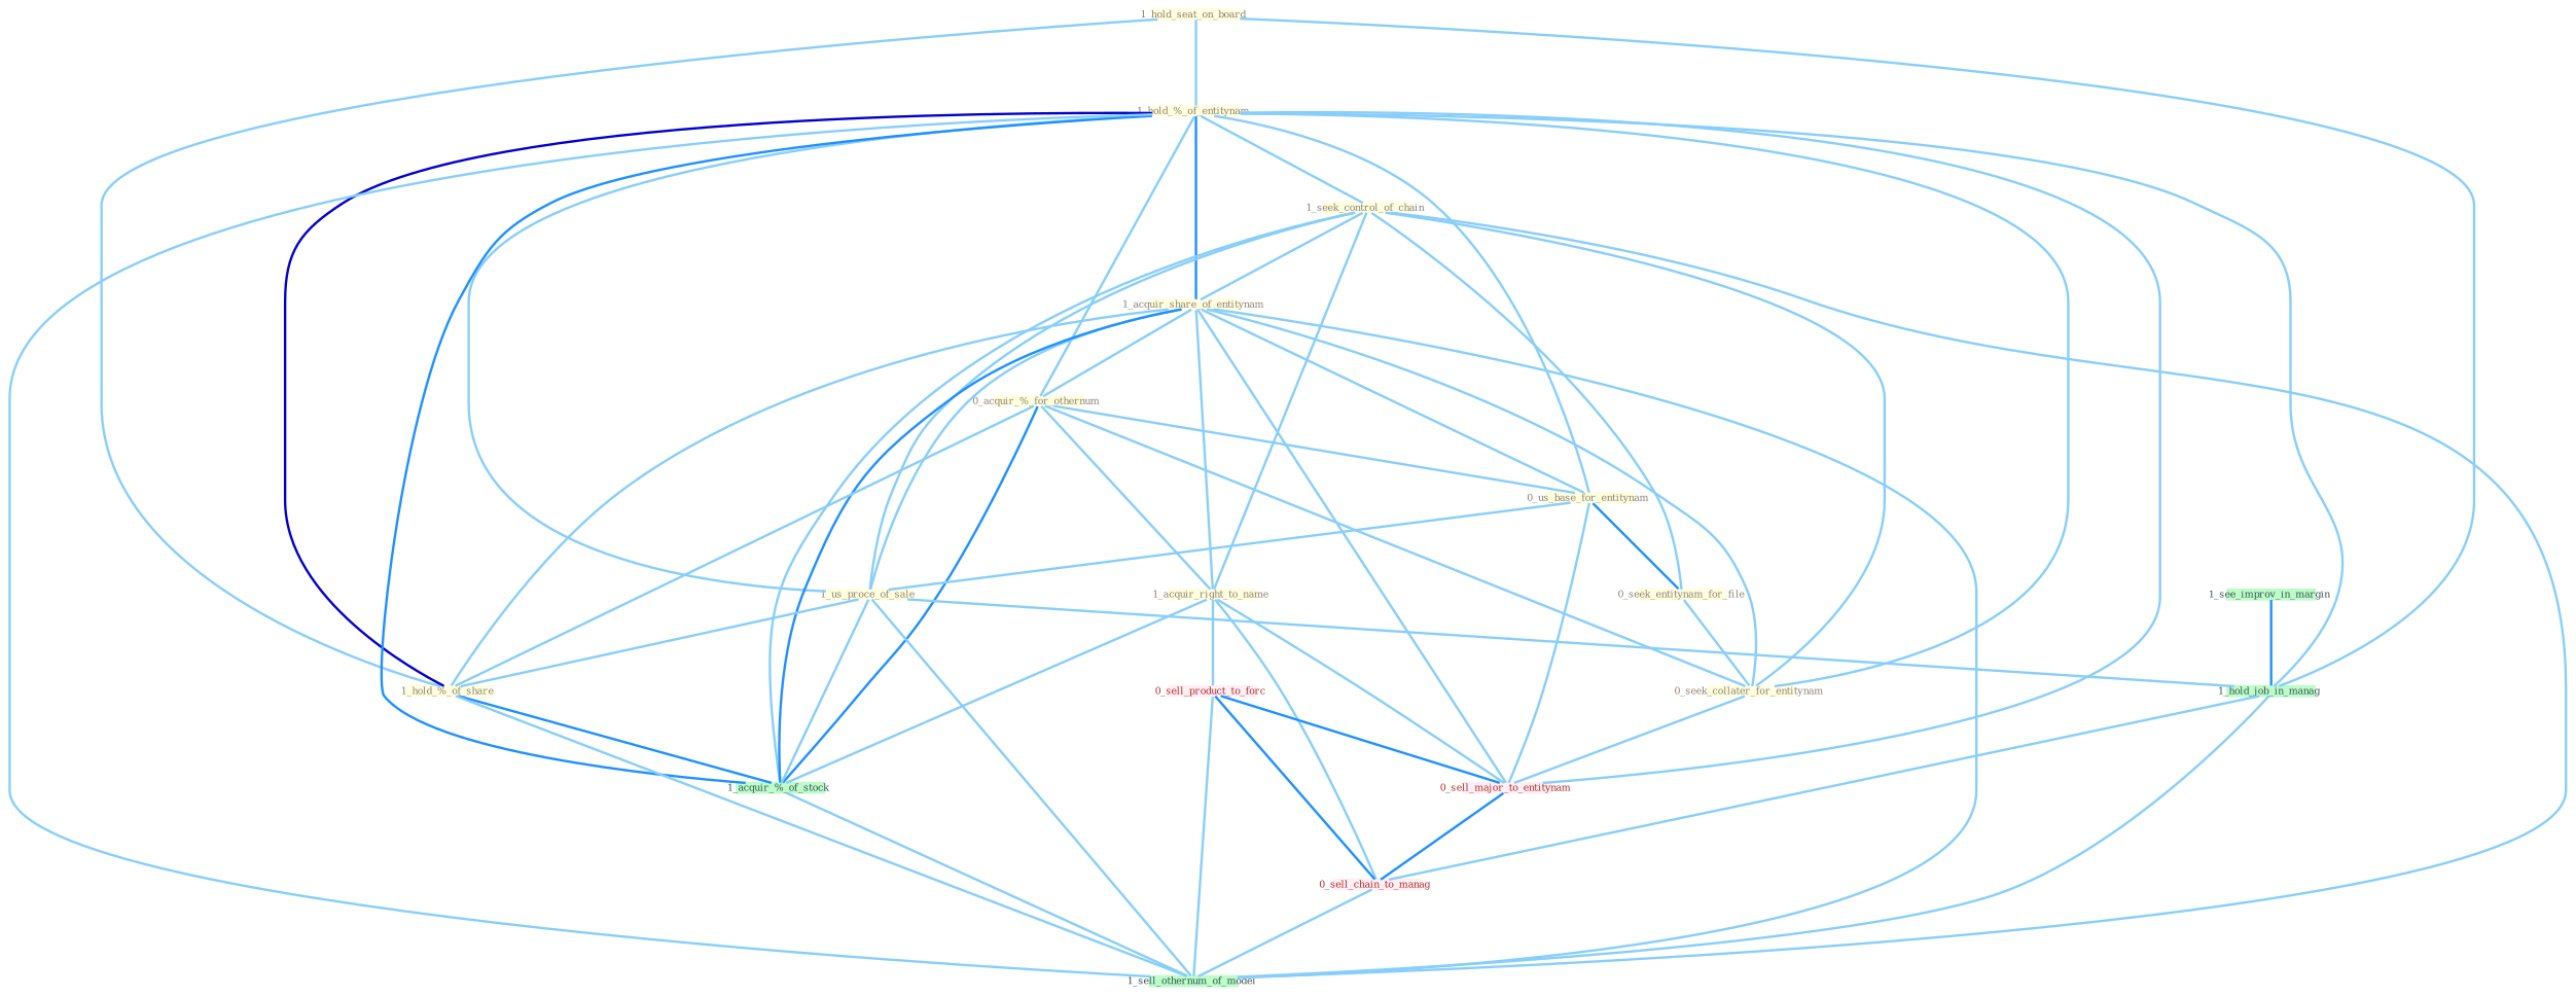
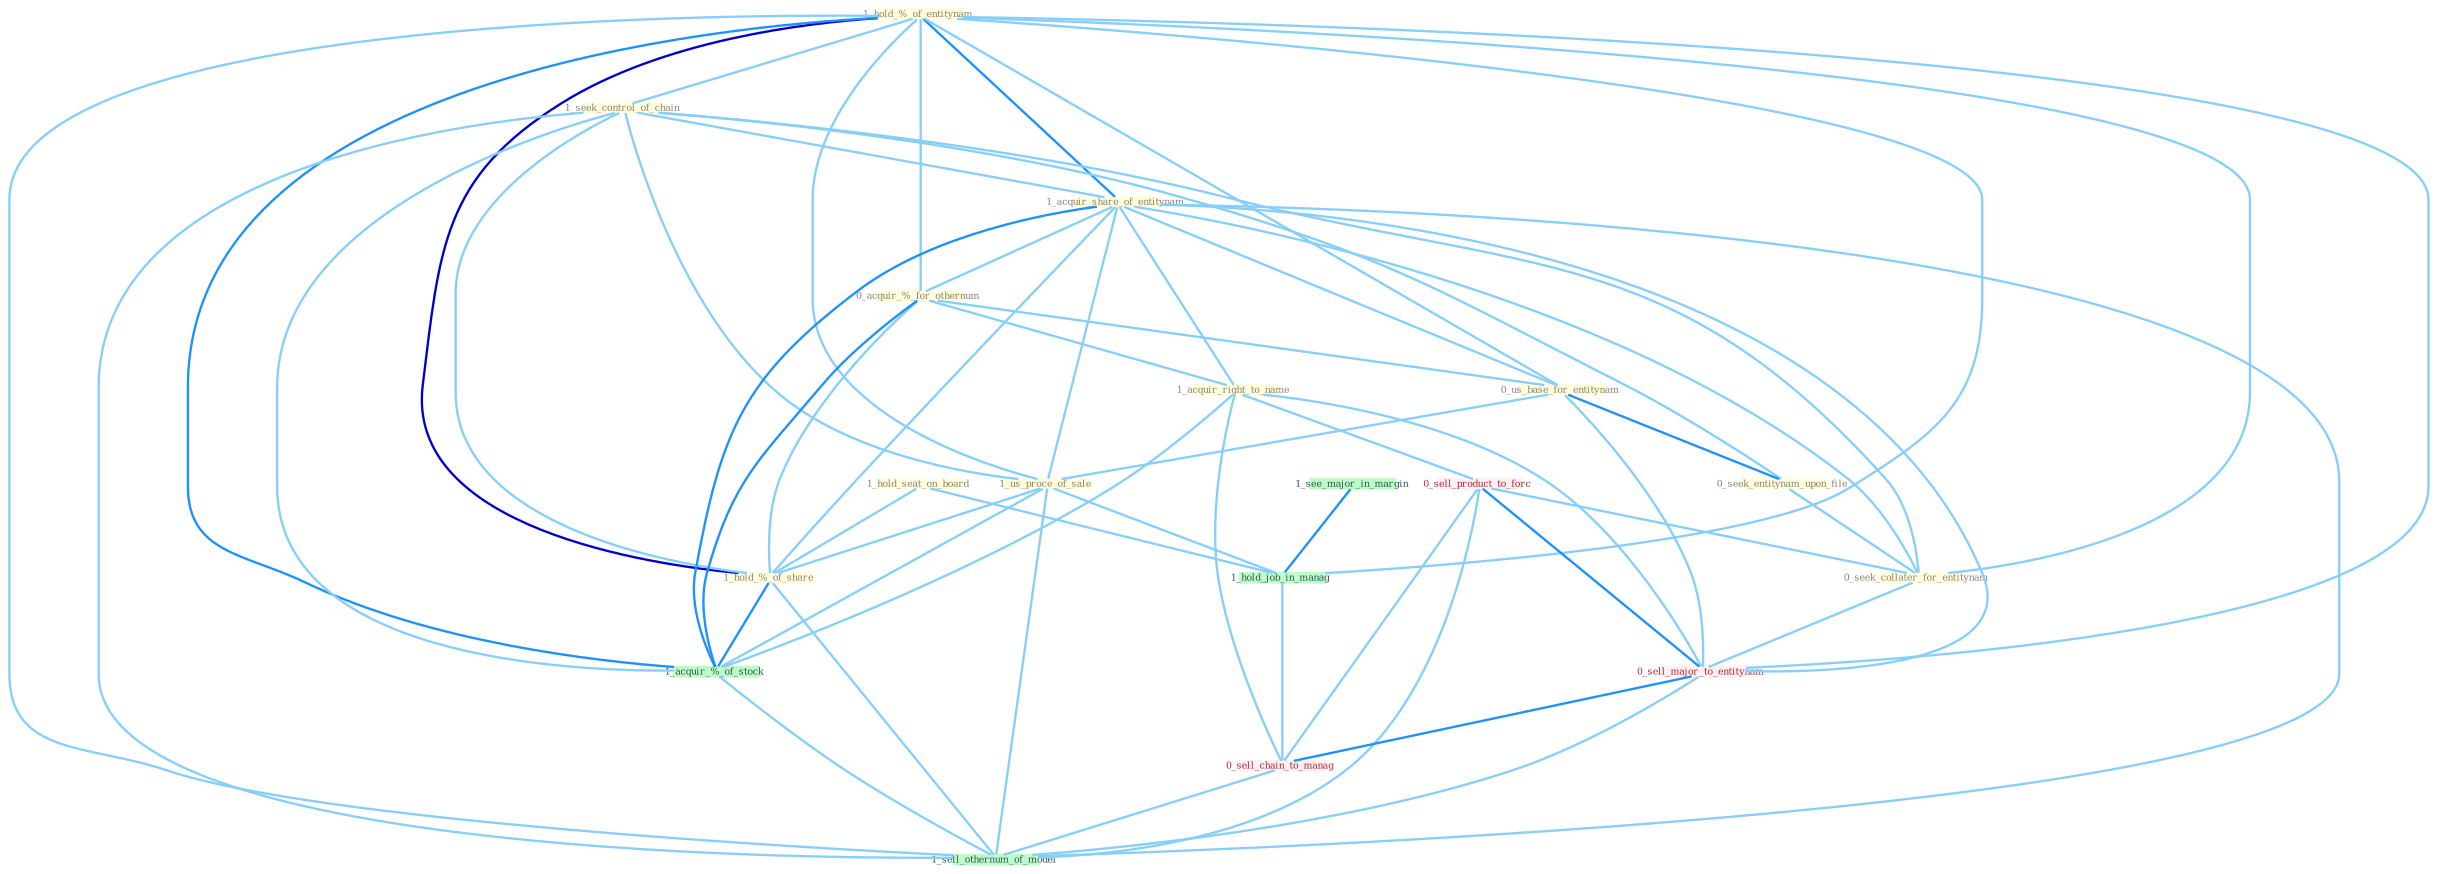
  graph {
    fontname="DejaVu Serif"
    node [color="#ffffe0" fixedsize=true fontcolor="#8b7d6b" fontname="DejaVu Serif" fontsize=4 shape=polygon style=filled]
    edge [color="#87cefa" fontname="DejaVu Serif" w=1]
    "1_hold_seat_on_board " [height=.06 width=.5]
    "1_hold_%_of_entitynam " [height=.06 width=.5]
    "1_seek_control_of_chain " [height=.06 width=.5]
    "1_acquir_share_of_entitynam " [height=.06 width=.5]
-   "0_seek_entitynam_upon_file " [height=.06 width=.5 label="0_seek_entitynam_for_file"]
+   "0_seek_entitynam_upon_file " [height=.06 width=.5]
    "0_acquir_%_for_othernum " [height=.06 width=.5]
    "0_us_base_for_entitynam " [height=.06 width=.5]
    "1_acquir_right_to_name " [height=.06 width=.5]
    "1_us_proce_of_sale " [height=.06 width=.5]
    "0_seek_collater_for_entitynam " [height=.06 width=.5]
    "1_hold_%_of_share " [height=.06 width=.5]
    "0_sell_product_to_forc " [color="#fff0f5" fontcolor="#b22222" height=.06 width=.5]
    "0_sell_major_to_entitynam " [color="#fff0f5" fontcolor="#b22222" height=.06 width=.5]
    "0_sell_chain_to_manag " [color="#fff0f5" fontcolor="#b22222" height=.06 width=.5]
    "1_hold_job_in_manag " [color="#BDFCC9" fontcolor="#2f4f4f" height=.06 width=.5]
    "1_acquir_%_of_stock " [color="#BDFCC9" fontcolor="#2f4f4f" height=.06 width=.5]
    "1_sell_othernum_of_model " [color="#BDFCC9" fontcolor="#2f4f4f" height=.06 width=.5]
-   "1_see_improv_in_margin " [color="#BDFCC9" fontcolor="#2f4f4f" height=.06 width=.5]
+   "1_see_improv_in_margin " [color="#BDFCC9" fontcolor="#2f4f4f" height=.06 width=.5 label="1_see_major_in_margin"]
    subgraph sub_1 {
      "1_hold_seat_on_board "
      "1_hold_%_of_entitynam "
      "1_seek_control_of_chain "
      "1_acquir_share_of_entitynam "
      "0_seek_entitynam_upon_file "
      "0_acquir_%_for_othernum "
      "0_us_base_for_entitynam "
      "1_acquir_right_to_name "
      "1_us_proce_of_sale "
      "0_seek_collater_for_entitynam "
      "1_hold_%_of_share "
    }
    subgraph sub_2 {
      "0_sell_product_to_forc "
      "0_sell_major_to_entitynam "
      "0_sell_chain_to_manag "
    }
-   "1_hold_seat_on_board " -- "1_hold_%_of_entitynam "
    "1_hold_seat_on_board " -- "1_hold_%_of_share "
    "1_hold_seat_on_board " -- "1_hold_job_in_manag "
    "1_hold_%_of_entitynam " -- "1_seek_control_of_chain "
    "1_hold_%_of_entitynam " -- "1_acquir_share_of_entitynam " [color="#1e90ff" w=2]
    "1_hold_%_of_entitynam " -- "0_acquir_%_for_othernum "
    "1_hold_%_of_entitynam " -- "0_us_base_for_entitynam "
    "1_hold_%_of_entitynam " -- "1_us_proce_of_sale "
    "1_hold_%_of_entitynam " -- "0_seek_collater_for_entitynam "
    "1_hold_%_of_entitynam " -- "1_hold_%_of_share " [color="#0000cd" w=3]
    "1_hold_%_of_entitynam " -- "0_sell_major_to_entitynam "
    "1_hold_%_of_entitynam " -- "1_hold_job_in_manag "
    "1_hold_%_of_entitynam " -- "1_acquir_%_of_stock " [color="#1e90ff" w=2]
    "1_hold_%_of_entitynam " -- "1_sell_othernum_of_model "
    "1_seek_control_of_chain " -- "1_acquir_share_of_entitynam "
    "1_seek_control_of_chain " -- "0_seek_entitynam_upon_file "
    "1_seek_control_of_chain " -- "1_us_proce_of_sale "
    "1_seek_control_of_chain " -- "0_seek_collater_for_entitynam "
-   "1_seek_control_of_chain " -- "1_acquir_right_to_name "
+   "1_seek_control_of_chain " -- "1_hold_%_of_share "
    "1_seek_control_of_chain " -- "1_acquir_%_of_stock "
    "1_seek_control_of_chain " -- "1_sell_othernum_of_model "
    "1_acquir_share_of_entitynam " -- "0_acquir_%_for_othernum "
    "1_acquir_share_of_entitynam " -- "0_us_base_for_entitynam "
    "1_acquir_share_of_entitynam " -- "1_acquir_right_to_name "
    "1_acquir_share_of_entitynam " -- "1_us_proce_of_sale "
    "1_acquir_share_of_entitynam " -- "0_seek_collater_for_entitynam "
    "1_acquir_share_of_entitynam " -- "1_hold_%_of_share "
    "1_acquir_share_of_entitynam " -- "0_sell_major_to_entitynam "
    "1_acquir_share_of_entitynam " -- "1_acquir_%_of_stock " [color="#1e90ff" w=2]
    "1_acquir_share_of_entitynam " -- "1_sell_othernum_of_model "
    "0_seek_entitynam_upon_file " -- "0_seek_collater_for_entitynam "
    "0_acquir_%_for_othernum " -- "0_us_base_for_entitynam "
    "0_acquir_%_for_othernum " -- "1_acquir_right_to_name "
-   "0_acquir_%_for_othernum " -- "0_seek_collater_for_entitynam "
+   "0_sell_product_to_forc " -- "0_seek_collater_for_entitynam "
    "0_acquir_%_for_othernum " -- "1_hold_%_of_share "
    "0_acquir_%_for_othernum " -- "1_acquir_%_of_stock " [color="#1e90ff" w=2]
    "0_us_base_for_entitynam " -- "0_seek_entitynam_upon_file " [color="#1e90ff" w=2]
    "0_us_base_for_entitynam " -- "1_us_proce_of_sale "
    "0_us_base_for_entitynam " -- "0_sell_major_to_entitynam "
    "1_acquir_right_to_name " -- "0_sell_product_to_forc "
    "1_acquir_right_to_name " -- "0_sell_major_to_entitynam "
    "1_acquir_right_to_name " -- "0_sell_chain_to_manag "
    "1_acquir_right_to_name " -- "1_acquir_%_of_stock "
    "1_us_proce_of_sale " -- "1_hold_%_of_share "
    "1_us_proce_of_sale " -- "1_hold_job_in_manag "
    "1_us_proce_of_sale " -- "1_acquir_%_of_stock "
    "1_us_proce_of_sale " -- "1_sell_othernum_of_model "
    "0_seek_collater_for_entitynam " -- "0_sell_major_to_entitynam "
    "1_hold_%_of_share " -- "1_acquir_%_of_stock " [color="#1e90ff" w=2]
    "1_hold_%_of_share " -- "1_sell_othernum_of_model "
    "0_sell_product_to_forc " -- "0_sell_major_to_entitynam " [color="#1e90ff" w=2]
-   "0_sell_product_to_forc " -- "0_sell_chain_to_manag " [color="#1e90ff" w=2]
+   "0_sell_product_to_forc " -- "0_sell_chain_to_manag " [w=2]
    "0_sell_product_to_forc " -- "1_sell_othernum_of_model "
    "0_sell_major_to_entitynam " -- "0_sell_chain_to_manag " [color="#1e90ff" w=2]
-   "1_hold_job_in_manag " -- "1_sell_othernum_of_model "
+   "0_sell_major_to_entitynam " -- "1_sell_othernum_of_model "
    "0_sell_chain_to_manag " -- "1_sell_othernum_of_model "
    "1_hold_job_in_manag " -- "0_sell_chain_to_manag "
    "1_acquir_%_of_stock " -- "1_sell_othernum_of_model "
    "1_see_improv_in_margin " -- "1_hold_job_in_manag " [color="#1e90ff"]
  }
